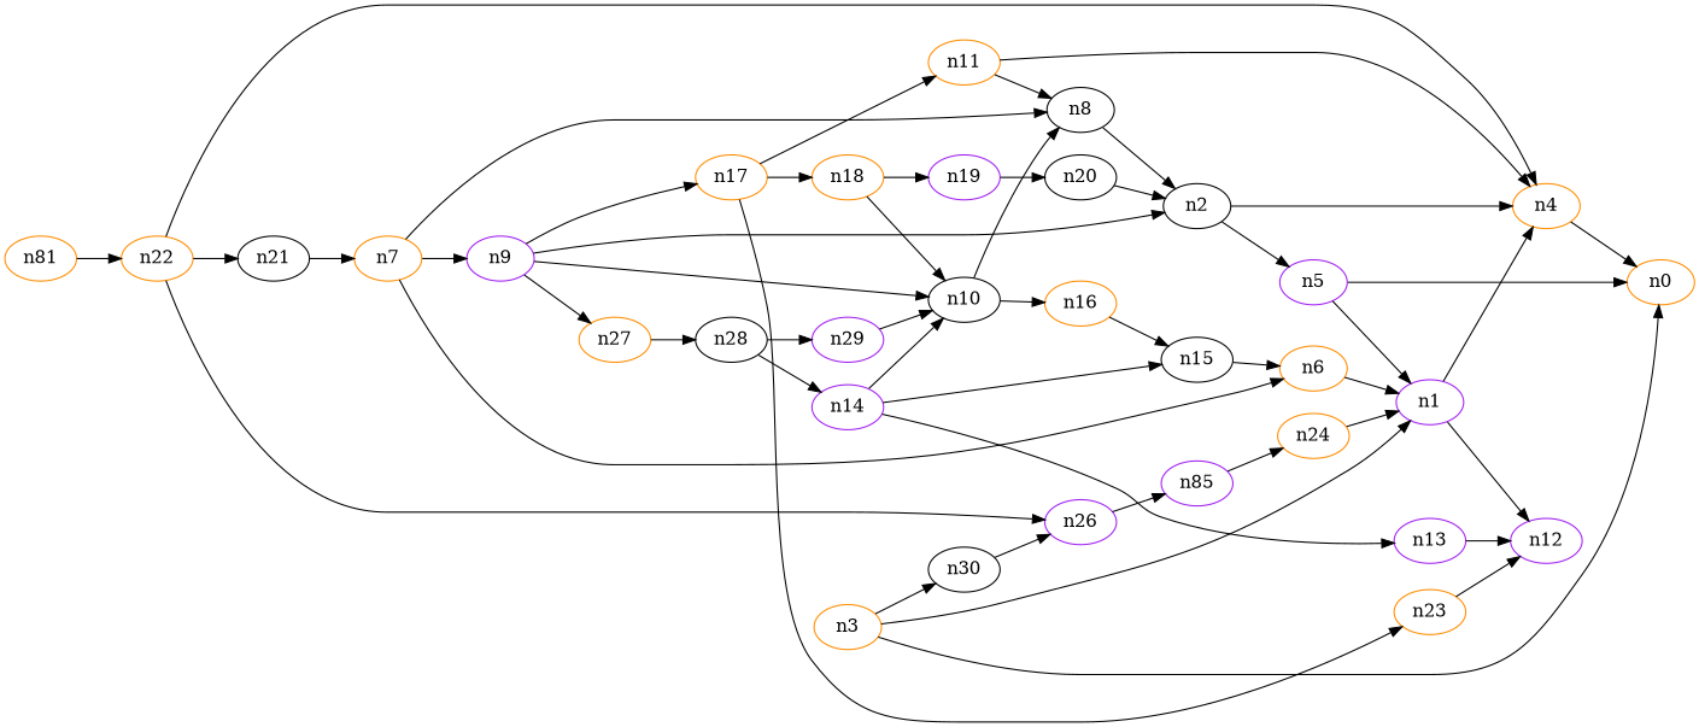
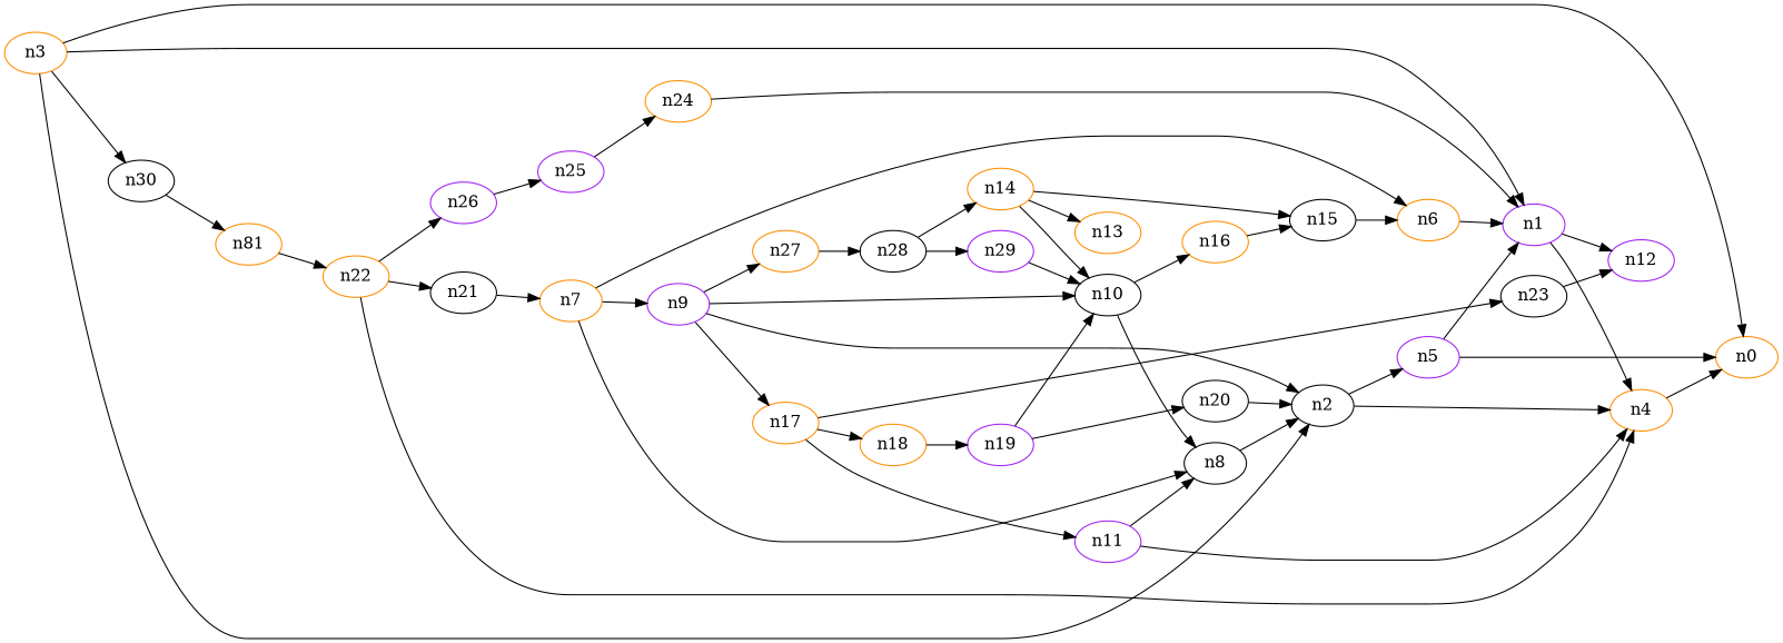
  digraph {
    rankdir=LR
    node [color=darkorange]
    n1 [color=purple]
    n4
    n12 [color=purple]
    n0
    n2 [color=black]
    n5 [color=purple]
    n3
    n30 [color=black]
    n31 [label=n81]
    n22
    n6
    n7
    n8 [color=black]
    n9 [color=purple]
    n10 [color=black]
    n17
    n27
    n16
-   n11
+   n11 [color=purple]
    n18
-   n23
+   n23 [color=black]
    n28 [color=black]
    n15 [color=black]
    n19 [color=purple]
-   n14 [color=purple]
+   n14
    n29 [color=purple]
-   n13 [color=purple]
+   n13
    n20 [color=black]
    n21 [color=black]
    n26 [color=purple]
-   n25 [color=purple label=n85]
+   n25 [color=purple]
    n24
    n1 -> n4
    n1 -> n12
    n4 -> n0
    n2 -> n4
    n2 -> n5
    n5 -> n1
    n5 -> n0
    n3 -> n1
    n3 -> n0
+   n3 -> n2
    n3 -> n30
-   n30 -> n26
+   n30 -> n31
    n31 -> n22
    n22 -> n4
    n22 -> n21
    n22 -> n26
    n6 -> n1
    n7 -> n6
    n7 -> n8
    n7 -> n9
    n8 -> n2
    n9 -> n2
    n9 -> n10
    n9 -> n17
    n9 -> n27
    n10 -> n8
    n10 -> n16
    n17 -> n11
    n17 -> n18
    n17 -> n23
    n27 -> n28
    n16 -> n15
    n11 -> n4
    n11 -> n8
    n18 -> n19
    n23 -> n12
    n28 -> n14
    n28 -> n29
    n15 -> n6
-   n18 -> n10
+   n19 -> n10
    n19 -> n20
    n14 -> n10
    n14 -> n15
    n14 -> n13
    n29 -> n10
-   n13 -> n12
    n20 -> n2
    n21 -> n7
    n26 -> n25
    n25 -> n24
    n24 -> n1
  }
